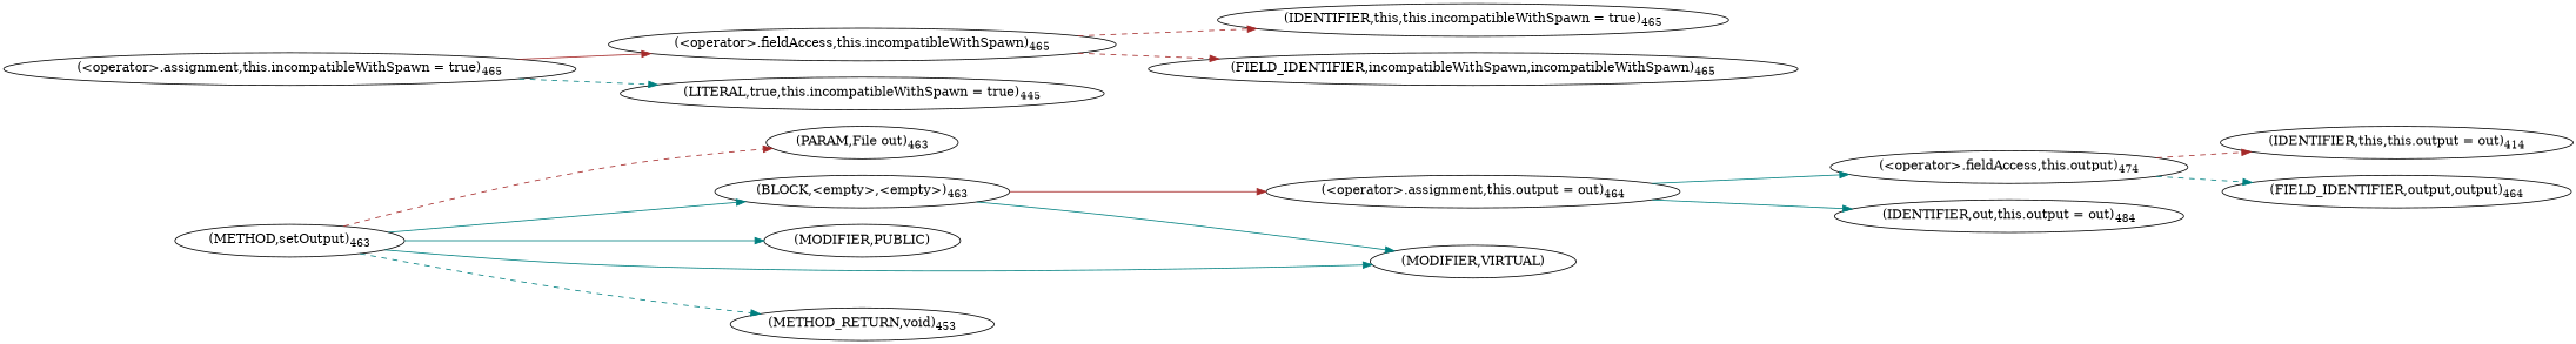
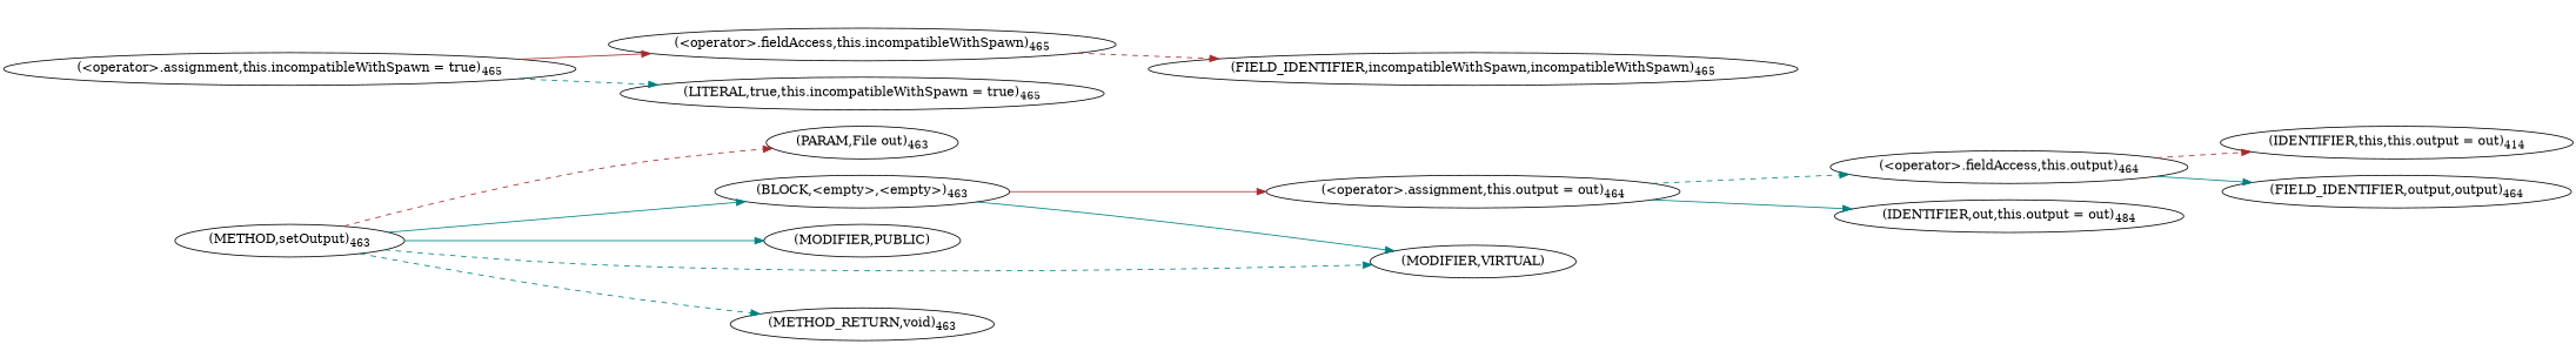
  digraph {
    rankdir=LR
    edge [color=teal style=solid]
    n1 [label=<(METHOD,setOutput)<SUB>463</SUB>>]
    n2 [label=<(PARAM,File out)<SUB>463</SUB>>]
    n3 [label=<(BLOCK,&lt;empty&gt;,&lt;empty&gt;)<SUB>463</SUB>>]
    n4 [label=<(MODIFIER,PUBLIC)>]
    n5 [label=<(MODIFIER,VIRTUAL)>]
-   n6 [label=<(METHOD_RETURN,void)<SUB>453</SUB>>]
+   n6 [label=<(METHOD_RETURN,void)<SUB>463</SUB>>]
    n7 [label=<(&lt;operator&gt;.assignment,this.output = out)<SUB>464</SUB>>]
-   n8 [label=<(&lt;operator&gt;.fieldAccess,this.output)<SUB>474</SUB>>]
+   n8 [label=<(&lt;operator&gt;.fieldAccess,this.output)<SUB>464</SUB>>]
    n9 [label=<(IDENTIFIER,out,this.output = out)<SUB>484</SUB>>]
    n10 [label=<(&lt;operator&gt;.assignment,this.incompatibleWithSpawn = true)<SUB>465</SUB>>]
    n11 [label=<(&lt;operator&gt;.fieldAccess,this.incompatibleWithSpawn)<SUB>465</SUB>>]
-   n12 [label=<(LITERAL,true,this.incompatibleWithSpawn = true)<SUB>445</SUB>>]
+   n12 [label=<(LITERAL,true,this.incompatibleWithSpawn = true)<SUB>465</SUB>>]
    n13 [label=<(IDENTIFIER,this,this.output = out)<SUB>414</SUB>>]
    n14 [label=<(FIELD_IDENTIFIER,output,output)<SUB>464</SUB>>]
-   n15 [label=<(IDENTIFIER,this,this.incompatibleWithSpawn = true)<SUB>465</SUB>>]
    n16 [label=<(FIELD_IDENTIFIER,incompatibleWithSpawn,incompatibleWithSpawn)<SUB>465</SUB>>]
    n1 -> n2 [color=brown style=dashed]
    n1 -> n3
    n1 -> n4
-   n1 -> n5
+   n1 -> n5 [style=dashed]
    n1 -> n6 [style=dashed]
    n3 -> n5
    n3 -> n7 [color=brown]
-   n7 -> n8
+   n7 -> n8 [style=dashed]
    n7 -> n9
    n8 -> n13 [color=brown style=dashed]
-   n8 -> n14 [style=dashed]
+   n8 -> n14
    n10 -> n11 [color=brown]
    n10 -> n12 [style=dashed]
-   n11 -> n15 [color=brown style=dashed]
    n11 -> n16 [color=brown style=dashed]
  }
